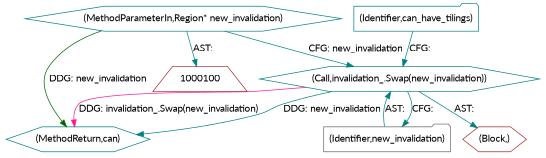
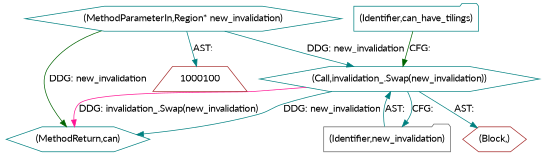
  digraph {
    fontname=Lato
    node [color=teal fontname=Lato shape=hexagon]
    edge [color=teal fontname=Lato]
    n1 [label="(Call,invalidation_.Swap(new_invalidation))"]
    n2 [color=gray40 label="(Identifier,new_invalidation)" shape=folder]
    n3 [label="(MethodReturn,can)"]
    n4 [color=brown label="(Block,)"]
    n5 [label="(MethodParameterIn,Region* new_invalidation)"]
    1000100 [color=brown shape=trapezium]
    n7 [label="(Identifier,can_have_tilings)" shape=folder]
    n1 -> n2 [label="CFG: "]
    n1 -> n3 [color=deeppink label="DDG: invalidation_.Swap(new_invalidation)"]
    n1 -> n3 [label="DDG: new_invalidation"]
    n1 -> n4 [label="AST: "]
    n2 -> n1 [label="AST: "]
-   n5 -> n1 [label="CFG: new_invalidation"]
+   n5 -> n1 [label="DDG: new_invalidation"]
    n5 -> n3 [color=darkgreen label="DDG: new_invalidation"]
    n5 -> 1000100 [label="AST: "]
-   n7 -> n1 [label="CFG: "]
+   n7 -> n1 [color=darkgreen label="CFG: "]
  }
